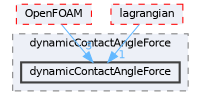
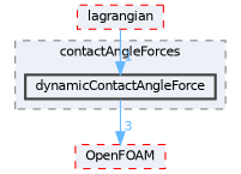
  digraph {
    compound=true
    node [color=red fillcolor="#edf0f7" fontname=Helvetica fontsize=10 shape=box style="filled,dashed"]
    edge [color=steelblue1 fontcolor=steelblue1 fontname=Helvetica fontsize=10 labeldistance=1.5 labelfontname=Helvetica labelfontsize=10]
    n1 [color=grey25 height=0.2 label=dynamicContactAngleForce style="filled,bold" width=0.4]
    n2 [height=0.2 label=OpenFOAM width=0.4]
    n3 [height=0.2 label=lagrangian width=0.4]
    subgraph cluster_1 {
      bgcolor="#edf0f7"
      fontname=Helvetica
      fontsize=10
-     label=dynamicContactAngleForce
+     label=contactAngleForces
      pencolor=grey50
      style="filled,dashed"
      n1
    }
-   n2 -> n1 [headlabel=3]
+   n1 -> n2 [headlabel=3]
    n3 -> n1 [headlabel=1]
  }
